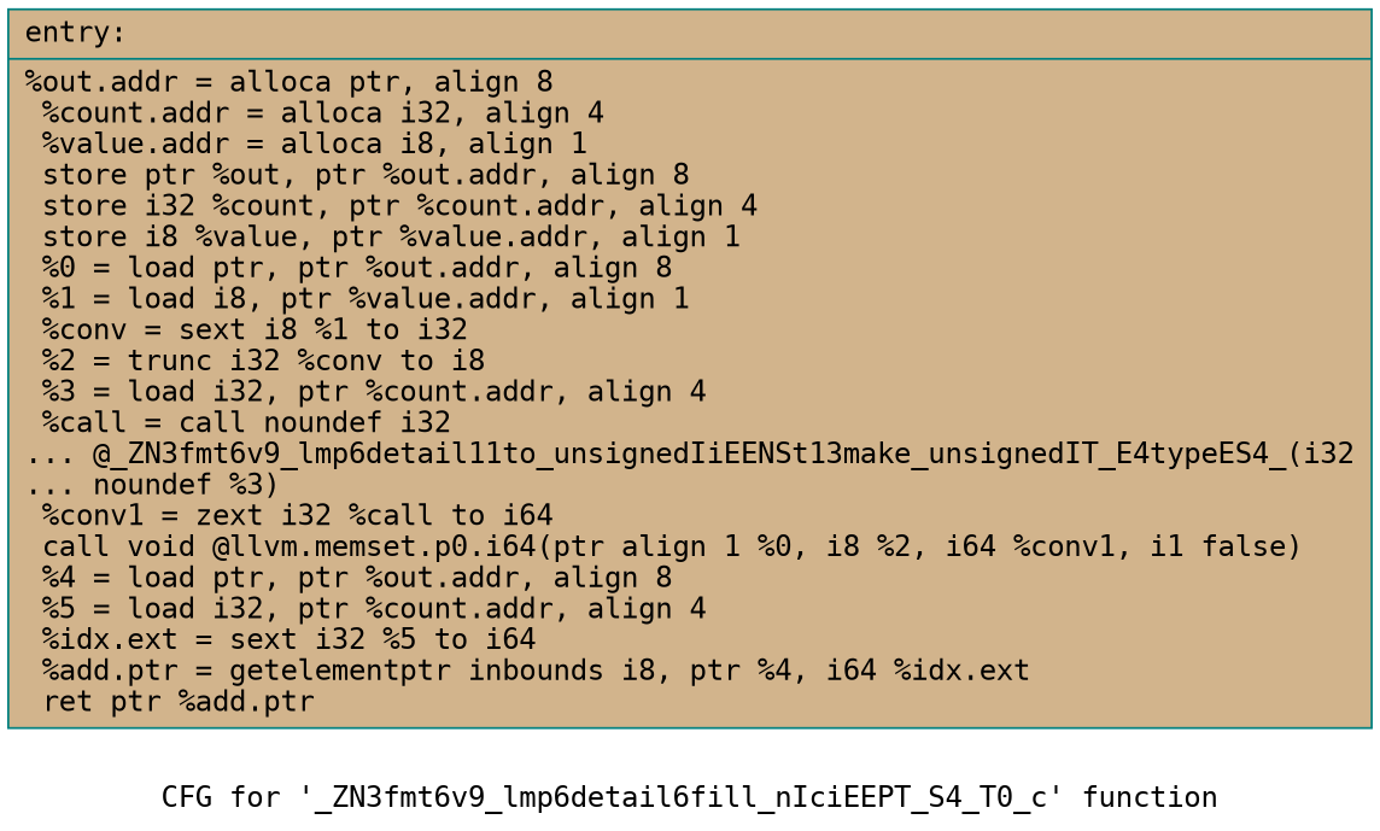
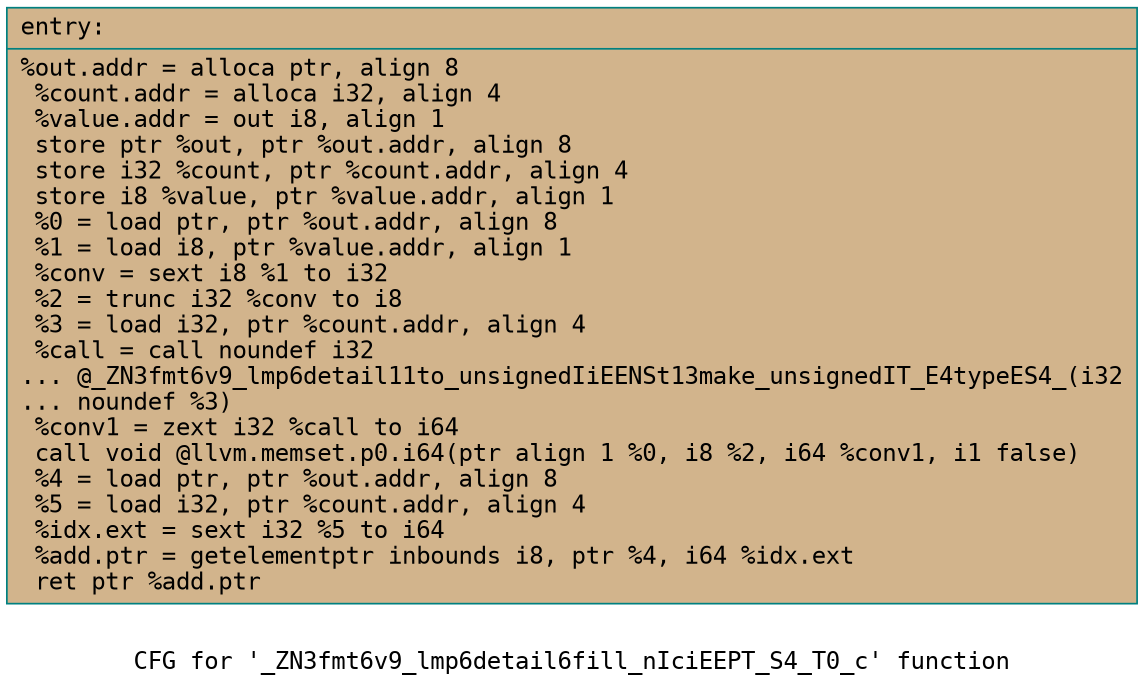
  digraph {
    label="CFG for '_ZN3fmt6v9_lmp6detail6fill_nIciEEPT_S4_T0_c' function"
    fontname="DejaVu Sans Mono"
-   n1 [color=teal fillcolor=tan fontname="DejaVu Sans Mono" label="{entry:\l|  %out.addr = alloca ptr, align 8\l  %count.addr = alloca i32, align 4\l  %value.addr = alloca i8, align 1\l  store ptr %out, ptr %out.addr, align 8\l  store i32 %count, ptr %count.addr, align 4\l  store i8 %value, ptr %value.addr, align 1\l  %0 = load ptr, ptr %out.addr, align 8\l  %1 = load i8, ptr %value.addr, align 1\l  %conv = sext i8 %1 to i32\l  %2 = trunc i32 %conv to i8\l  %3 = load i32, ptr %count.addr, align 4\l  %call = call noundef i32\l... @_ZN3fmt6v9_lmp6detail11to_unsignedIiEENSt13make_unsignedIT_E4typeES4_(i32\l... noundef %3)\l  %conv1 = zext i32 %call to i64\l  call void @llvm.memset.p0.i64(ptr align 1 %0, i8 %2, i64 %conv1, i1 false)\l  %4 = load ptr, ptr %out.addr, align 8\l  %5 = load i32, ptr %count.addr, align 4\l  %idx.ext = sext i32 %5 to i64\l  %add.ptr = getelementptr inbounds i8, ptr %4, i64 %idx.ext\l  ret ptr %add.ptr\l}" shape=record style=filled]
+   n1 [color=teal fillcolor=tan fontname="DejaVu Sans Mono" label="{entry:\l|  %out.addr = alloca ptr, align 8\l  %count.addr = alloca i32, align 4\l  %value.addr = out i8, align 1\l  store ptr %out, ptr %out.addr, align 8\l  store i32 %count, ptr %count.addr, align 4\l  store i8 %value, ptr %value.addr, align 1\l  %0 = load ptr, ptr %out.addr, align 8\l  %1 = load i8, ptr %value.addr, align 1\l  %conv = sext i8 %1 to i32\l  %2 = trunc i32 %conv to i8\l  %3 = load i32, ptr %count.addr, align 4\l  %call = call noundef i32\l... @_ZN3fmt6v9_lmp6detail11to_unsignedIiEENSt13make_unsignedIT_E4typeES4_(i32\l... noundef %3)\l  %conv1 = zext i32 %call to i64\l  call void @llvm.memset.p0.i64(ptr align 1 %0, i8 %2, i64 %conv1, i1 false)\l  %4 = load ptr, ptr %out.addr, align 8\l  %5 = load i32, ptr %count.addr, align 4\l  %idx.ext = sext i32 %5 to i64\l  %add.ptr = getelementptr inbounds i8, ptr %4, i64 %idx.ext\l  ret ptr %add.ptr\l}" shape=record style=filled]
  }
